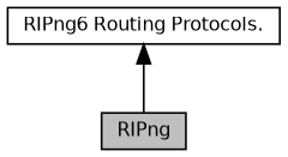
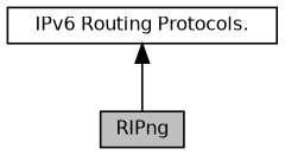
  digraph {
    rankdir=TB
    node [color=black fontname=Helvetica fontsize=10 shape=box style=filled]
-   n1 [fillcolor=white height=0.2 label="RIPng6 Routing Protocols." width=0.4]
+   n1 [fillcolor=white height=0.2 label="IPv6 Routing Protocols." width=0.4]
    n2 [fillcolor=grey75 fontcolor=black height=0.2 label=RIPng width=0.4]
    n1 -> n2 [dir=back fontname=Helvetica fontsize=10 labelfontname=Helvetica labelfontsize=10 shape=plaintext style=solid]
  }
